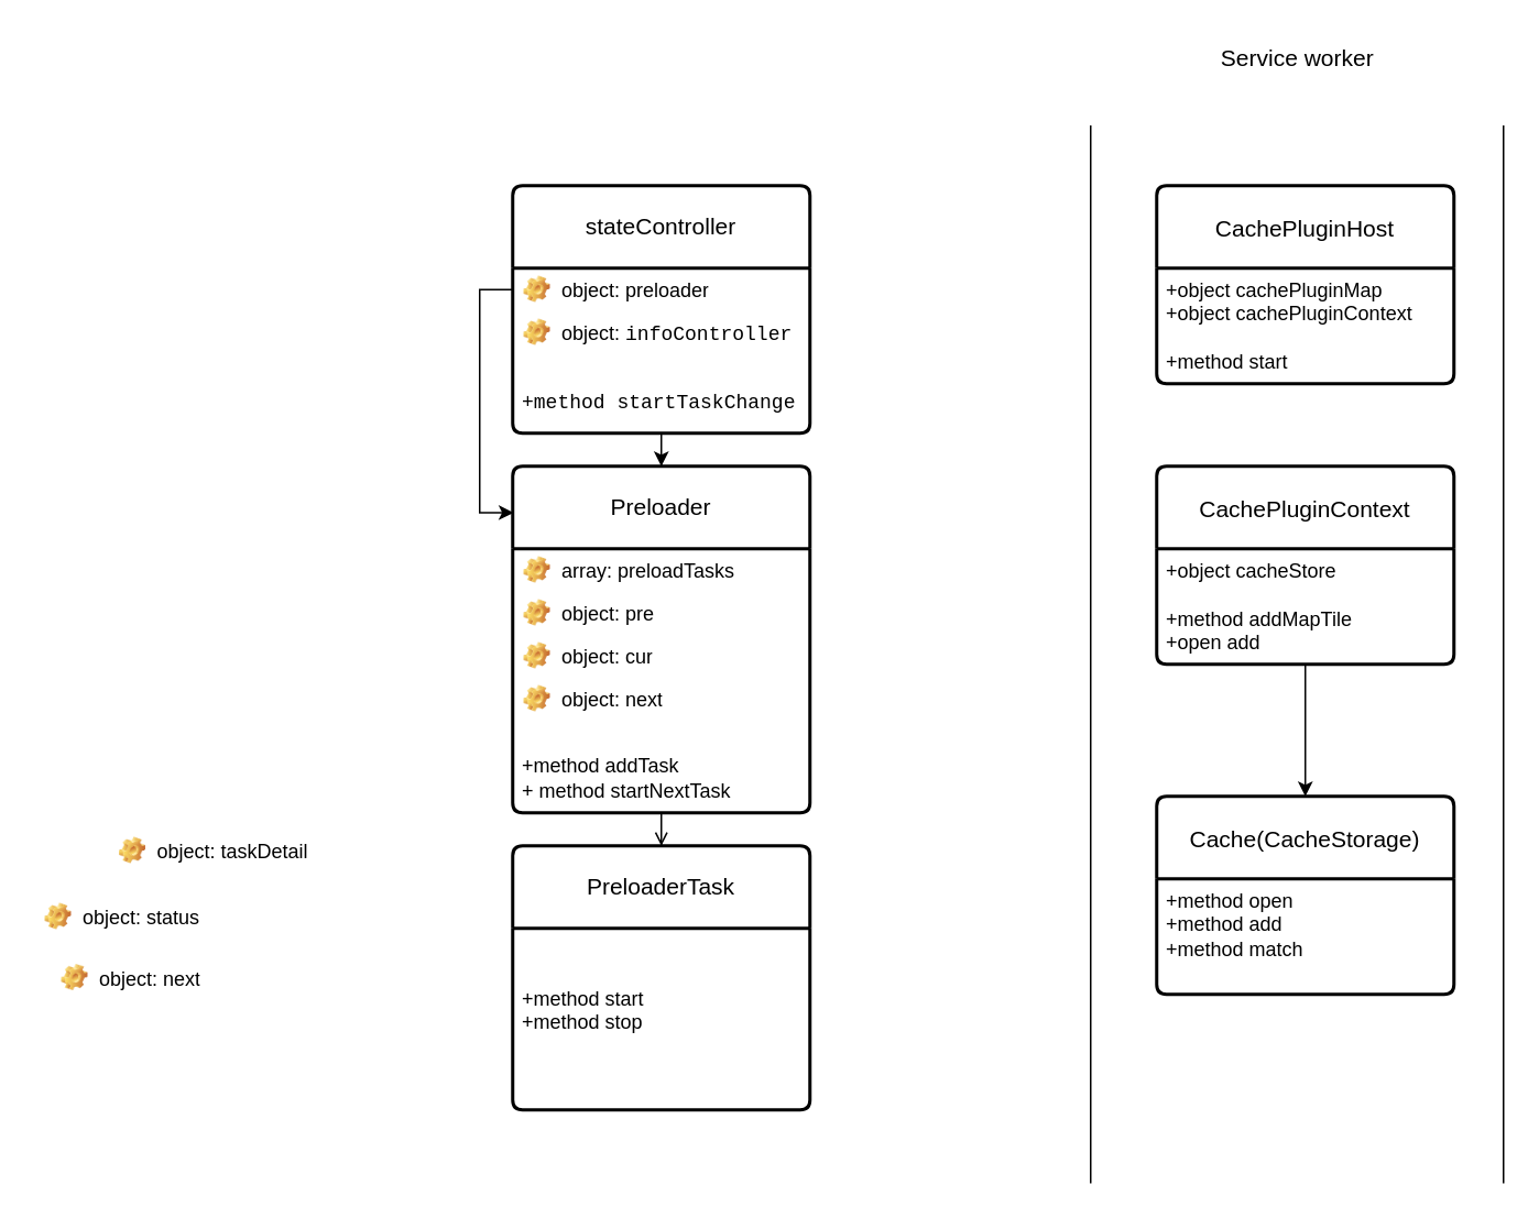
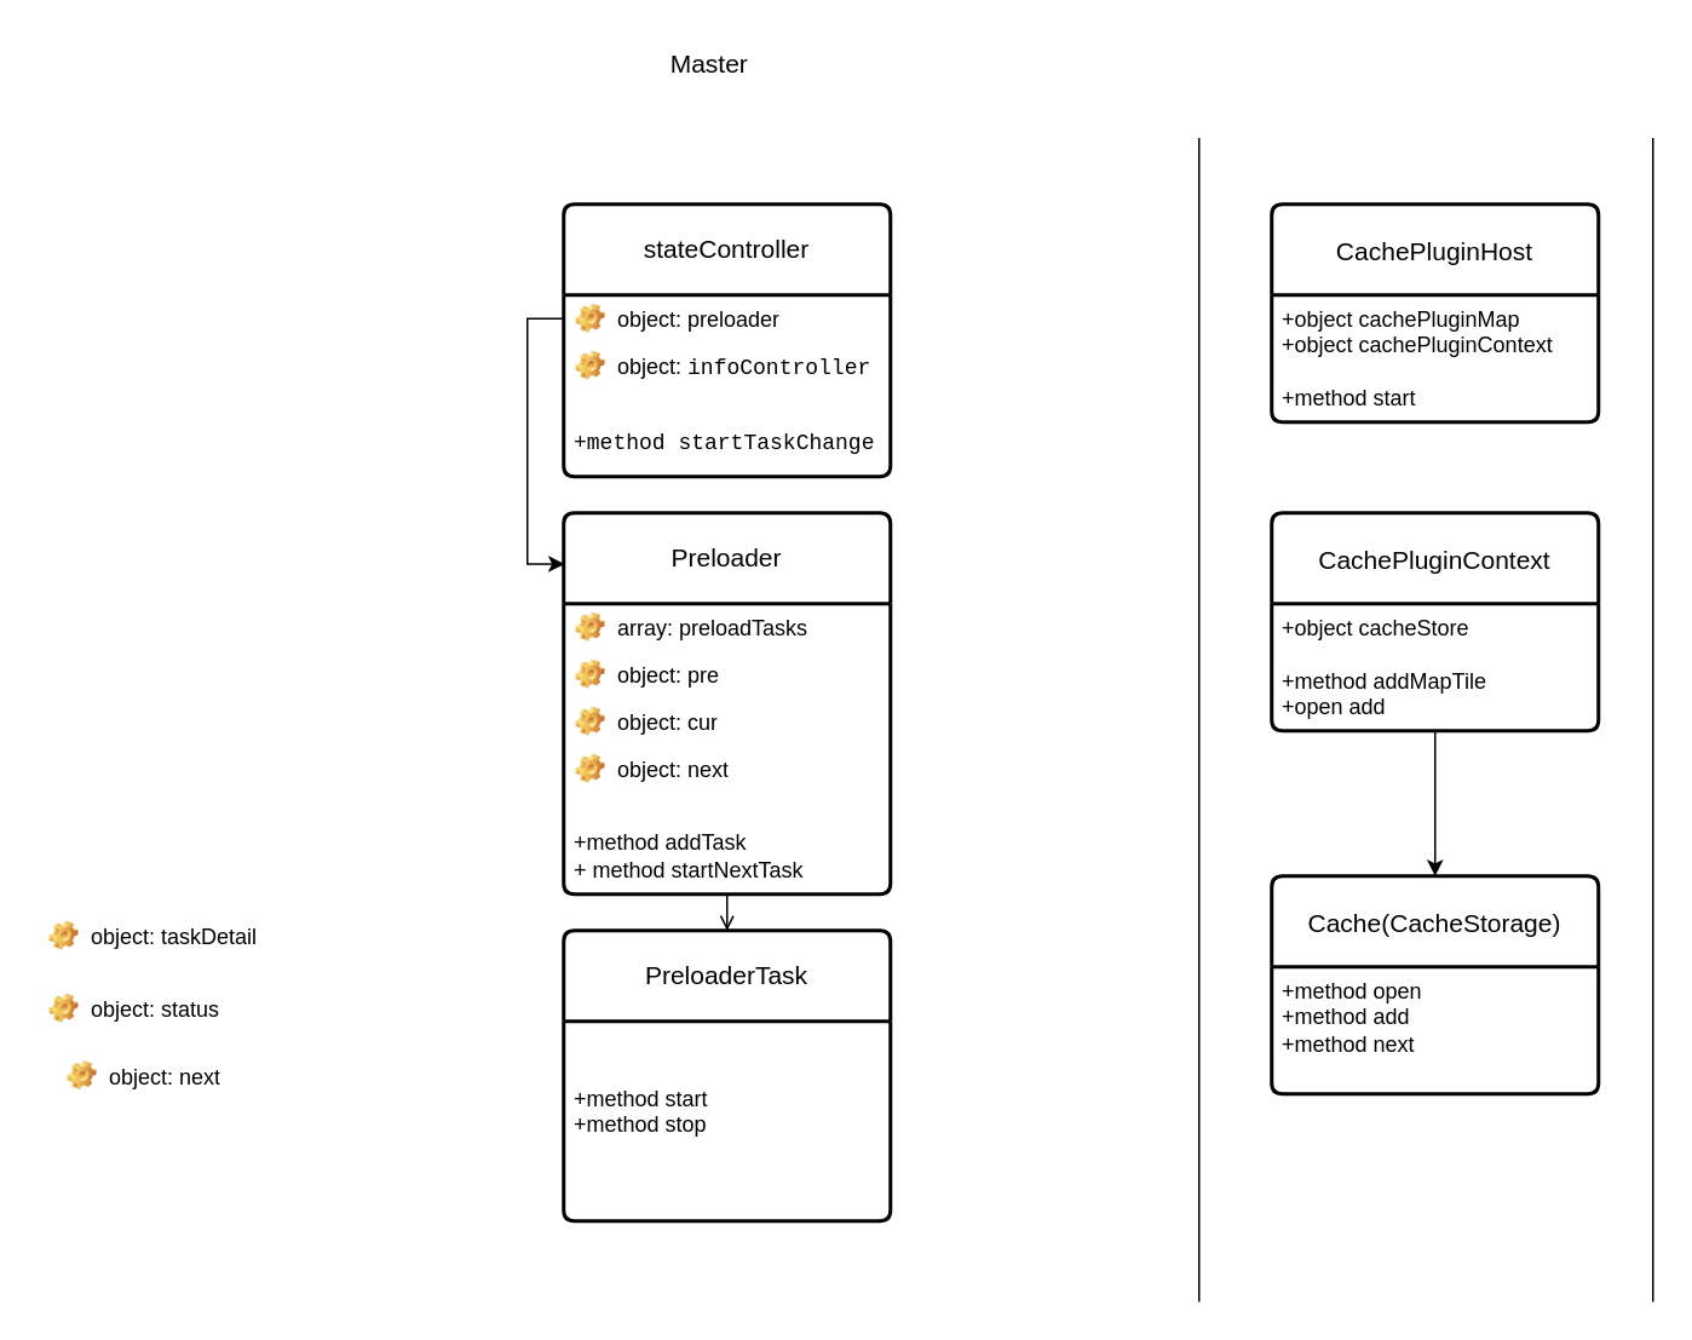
  <mxCell id="0" />
  <mxCell id="1" parent="0" />
  <mxCell id="2" value="" style="shape=partialRectangle;whiteSpace=wrap;html=1;top=0;bottom=0;fillColor=none;" vertex="1" parent="1"><mxGeometry x="660" y="76" width="250" height="640" as="geometry" /></mxCell>
- <mxCell id="3" value="" style="edgeStyle=orthogonalEdgeStyle;rounded=0;orthogonalLoop=1;jettySize=auto;html=1;" edge="1" parent="1" source="4" target="9"><mxGeometry relative="1" as="geometry" /></mxCell>
  <mxCell id="4" value="stateController" style="swimlane;childLayout=stackLayout;horizontal=1;startSize=50;horizontalStack=0;rounded=1;fontSize=14;fontStyle=0;strokeWidth=2;resizeParent=0;resizeLast=1;shadow=0;dashed=0;align=center;arcSize=4;whiteSpace=wrap;html=1;" vertex="1" parent="1"><mxGeometry x="310" y="112" width="180" height="150" as="geometry" /></mxCell>
  <mxCell id="5" value="object: preloader" style="label;fontStyle=0;strokeColor=none;fillColor=none;align=left;verticalAlign=top;overflow=hidden;spacingLeft=28;spacingRight=4;rotatable=0;points=[[0,0.5],[1,0.5]];portConstraint=eastwest;imageWidth=16;imageHeight=16;whiteSpace=wrap;html=1;image=img/clipart/Gear_128x128.png" vertex="1" parent="4"><mxGeometry y="50" width="180" height="26" as="geometry" /></mxCell>
  <mxCell id="6" value="object:&amp;nbsp;&lt;span style=&quot;font-family: &amp;quot;JetBrains Mono&amp;quot;, Menlo, Monaco, &amp;quot;Courier New&amp;quot;, monospace, Menlo, Monaco, &amp;quot;Courier New&amp;quot;, monospace; white-space: pre;&quot;&gt;infoController&lt;/span&gt;" style="label;fontStyle=0;strokeColor=none;fillColor=none;align=left;verticalAlign=top;overflow=hidden;spacingLeft=28;spacingRight=4;rotatable=0;points=[[0,0.5],[1,0.5]];portConstraint=eastwest;imageWidth=16;imageHeight=16;whiteSpace=wrap;html=1;image=img/clipart/Gear_128x128.png" vertex="1" parent="4"><mxGeometry y="76" width="180" height="26" as="geometry" /></mxCell>
  <mxCell id="7" value="&lt;div&gt;&lt;span style=&quot;font-family: &amp;quot;JetBrains Mono&amp;quot;, Menlo, Monaco, &amp;quot;Courier New&amp;quot;, monospace, Menlo, Monaco, &amp;quot;Courier New&amp;quot;, monospace; white-space-collapse: preserve; background-color: initial;&quot;&gt;&lt;br&gt;&lt;/span&gt;&lt;/div&gt;&lt;div&gt;&lt;span style=&quot;font-family: &amp;quot;JetBrains Mono&amp;quot;, Menlo, Monaco, &amp;quot;Courier New&amp;quot;, monospace, Menlo, Monaco, &amp;quot;Courier New&amp;quot;, monospace; white-space-collapse: preserve; background-color: initial;&quot;&gt;+method startTaskChange&lt;/span&gt;&lt;br&gt;&lt;/div&gt;" style="align=left;strokeColor=none;fillColor=none;spacingLeft=4;fontSize=12;verticalAlign=top;resizable=0;rotatable=0;part=1;html=1;" vertex="1" parent="4"><mxGeometry y="102" width="180" height="48" as="geometry" /></mxCell>
  <mxCell id="8" value="" style="edgeStyle=orthogonalEdgeStyle;rounded=0;orthogonalLoop=1;jettySize=auto;html=1;endArrow=open;" edge="1" parent="1" source="9" target="15"><mxGeometry relative="1" as="geometry" /></mxCell>
  <mxCell id="9" value="Preloader" style="swimlane;childLayout=stackLayout;horizontal=1;startSize=50;horizontalStack=0;rounded=1;fontSize=14;fontStyle=0;strokeWidth=2;resizeParent=0;resizeLast=1;shadow=0;dashed=0;align=center;arcSize=4;whiteSpace=wrap;html=1;" vertex="1" parent="1"><mxGeometry x="310" y="282" width="180" height="210" as="geometry" /></mxCell>
  <mxCell id="10" value="&lt;span style=&quot;text-wrap: nowrap;&quot;&gt;array:&amp;nbsp;&lt;/span&gt;&lt;span style=&quot;white-space: pre;&quot;&gt;preloadTasks&lt;/span&gt;" style="label;fontStyle=0;strokeColor=none;fillColor=none;align=left;verticalAlign=top;overflow=hidden;spacingLeft=28;spacingRight=4;rotatable=0;points=[[0,0.5],[1,0.5]];portConstraint=eastwest;imageWidth=16;imageHeight=16;whiteSpace=wrap;html=1;image=img/clipart/Gear_128x128.png" vertex="1" parent="9"><mxGeometry y="50" width="180" height="26" as="geometry" /></mxCell>
  <mxCell id="11" value="&lt;span style=&quot;white-space: pre;&quot;&gt;object: pre&lt;/span&gt;" style="label;fontStyle=0;strokeColor=none;fillColor=none;align=left;verticalAlign=top;overflow=hidden;spacingLeft=28;spacingRight=4;rotatable=0;points=[[0,0.5],[1,0.5]];portConstraint=eastwest;imageWidth=16;imageHeight=16;whiteSpace=wrap;html=1;image=img/clipart/Gear_128x128.png" vertex="1" parent="9"><mxGeometry y="76" width="180" height="26" as="geometry" /></mxCell>
  <mxCell id="12" value="&lt;span style=&quot;white-space: pre;&quot;&gt;object: cur&lt;/span&gt;" style="label;fontStyle=0;strokeColor=none;fillColor=none;align=left;verticalAlign=top;overflow=hidden;spacingLeft=28;spacingRight=4;rotatable=0;points=[[0,0.5],[1,0.5]];portConstraint=eastwest;imageWidth=16;imageHeight=16;whiteSpace=wrap;html=1;image=img/clipart/Gear_128x128.png" vertex="1" parent="9"><mxGeometry y="102" width="180" height="26" as="geometry" /></mxCell>
  <mxCell id="13" value="&lt;span style=&quot;white-space: pre;&quot;&gt;object: next&lt;/span&gt;" style="label;fontStyle=0;strokeColor=none;fillColor=none;align=left;verticalAlign=top;overflow=hidden;spacingLeft=28;spacingRight=4;rotatable=0;points=[[0,0.5],[1,0.5]];portConstraint=eastwest;imageWidth=16;imageHeight=16;whiteSpace=wrap;html=1;image=img/clipart/Gear_128x128.png" vertex="1" parent="9"><mxGeometry y="128" width="180" height="26" as="geometry" /></mxCell>
  <mxCell id="14" value="&lt;div&gt;&lt;br&gt;&lt;/div&gt;&lt;div&gt;+method addTask&lt;/div&gt;&lt;div&gt;+ method startNextTask&lt;/div&gt;" style="align=left;strokeColor=none;fillColor=none;spacingLeft=4;fontSize=12;verticalAlign=top;resizable=0;rotatable=0;part=1;html=1;" vertex="1" parent="9"><mxGeometry y="154" width="180" height="56" as="geometry" /></mxCell>
  <mxCell id="15" value="PreloaderTask" style="swimlane;childLayout=stackLayout;horizontal=1;startSize=50;horizontalStack=0;rounded=1;fontSize=14;fontStyle=0;strokeWidth=2;resizeParent=0;resizeLast=1;shadow=0;dashed=0;align=center;arcSize=4;whiteSpace=wrap;html=1;" vertex="1" parent="1"><mxGeometry x="310" y="512" width="180" height="160" as="geometry" /></mxCell>
  <mxCell id="16" value="&lt;br&gt;&lt;div&gt;&lt;br&gt;&lt;/div&gt;&lt;div&gt;+method start&lt;/div&gt;&lt;div&gt;+method stop&lt;/div&gt;" style="align=left;strokeColor=none;fillColor=none;spacingLeft=4;fontSize=12;verticalAlign=top;resizable=0;rotatable=0;part=1;html=1;" vertex="1" parent="15"><mxGeometry y="50" width="180" height="110" as="geometry" /></mxCell>
  <mxCell id="17" value="&lt;div style=&quot;line-height: 18px; white-space: pre;&quot;&gt;&lt;font face=&quot;Helvetica&quot; style=&quot;background-color: rgb(255, 255, 255); font-size: 14px;&quot;&gt;CachePluginHost&lt;/font&gt;&lt;/div&gt;" style="swimlane;childLayout=stackLayout;horizontal=1;startSize=50;horizontalStack=0;rounded=1;fontSize=14;fontStyle=0;strokeWidth=2;resizeParent=0;resizeLast=1;shadow=0;dashed=0;align=center;arcSize=4;whiteSpace=wrap;html=1;" vertex="1" parent="1"><mxGeometry x="700" y="112" width="180" height="120" as="geometry" /></mxCell>
  <mxCell id="18" value="+object cachePluginMap&lt;div&gt;+object cachePluginContext&lt;/div&gt;&lt;div&gt;&lt;br&gt;&lt;/div&gt;&lt;div&gt;+method start&lt;/div&gt;" style="align=left;strokeColor=none;fillColor=none;spacingLeft=4;fontSize=12;verticalAlign=top;resizable=0;rotatable=0;part=1;html=1;" vertex="1" parent="17"><mxGeometry y="50" width="180" height="70" as="geometry" /></mxCell>
  <mxCell id="19" value="" style="edgeStyle=orthogonalEdgeStyle;rounded=0;orthogonalLoop=1;jettySize=auto;html=1;" edge="1" parent="1" source="20" target="22"><mxGeometry relative="1" as="geometry" /></mxCell>
  <mxCell id="20" value="&lt;div style=&quot;line-height: 18px; white-space: pre;&quot;&gt;&lt;font face=&quot;Helvetica&quot; style=&quot;background-color: rgb(255, 255, 255); font-size: 14px;&quot;&gt;CachePluginContext&lt;/font&gt;&lt;/div&gt;" style="swimlane;childLayout=stackLayout;horizontal=1;startSize=50;horizontalStack=0;rounded=1;fontSize=14;fontStyle=0;strokeWidth=2;resizeParent=0;resizeLast=1;shadow=0;dashed=0;align=center;arcSize=4;whiteSpace=wrap;html=1;" vertex="1" parent="1"><mxGeometry x="700" y="282" width="180" height="120" as="geometry" /></mxCell>
  <mxCell id="21" value="&lt;div&gt;+object cacheStore&lt;/div&gt;&lt;div&gt;&lt;br&gt;&lt;/div&gt;&lt;div&gt;+method addMapTile&lt;/div&gt;&lt;div&gt;+open add&lt;/div&gt;&lt;div&gt;&lt;br&gt;&lt;/div&gt;&lt;div&gt;&lt;br&gt;&lt;/div&gt;" style="align=left;strokeColor=none;fillColor=none;spacingLeft=4;fontSize=12;verticalAlign=top;resizable=0;rotatable=0;part=1;html=1;" vertex="1" parent="20"><mxGeometry y="50" width="180" height="70" as="geometry" /></mxCell>
  <mxCell id="22" value="&lt;div style=&quot;line-height: 18px; white-space: pre;&quot;&gt;&lt;font face=&quot;Helvetica&quot; style=&quot;background-color: rgb(255, 255, 255); font-size: 14px;&quot;&gt;Cache(CacheStorage)&lt;/font&gt;&lt;/div&gt;" style="swimlane;childLayout=stackLayout;horizontal=1;startSize=50;horizontalStack=0;rounded=1;fontSize=14;fontStyle=0;strokeWidth=2;resizeParent=0;resizeLast=1;shadow=0;dashed=0;align=center;arcSize=4;whiteSpace=wrap;html=1;" vertex="1" parent="1"><mxGeometry x="700" y="482" width="180" height="120" as="geometry" /></mxCell>
- <mxCell id="23" value="&lt;div&gt;+method open&lt;/div&gt;&lt;div&gt;+method add&lt;/div&gt;&lt;div&gt;+method match&lt;br&gt;&lt;/div&gt;&lt;div&gt;&lt;br&gt;&lt;/div&gt;" style="align=left;strokeColor=none;fillColor=none;spacingLeft=4;fontSize=12;verticalAlign=top;resizable=0;rotatable=0;part=1;html=1;" vertex="1" parent="22"><mxGeometry y="50" width="180" height="70" as="geometry" /></mxCell>
- <mxCell id="25" value="&lt;font style=&quot;font-size: 14px;&quot;&gt;Service worker&lt;/font&gt;" style="text;html=1;align=center;verticalAlign=middle;resizable=0;points=[];autosize=1;strokeColor=none;fillColor=none;" vertex="1" parent="1"><mxGeometry x="725" y="20" width="120" height="30" as="geometry" /></mxCell>
+ <mxCell id="23" value="&lt;div&gt;+method open&lt;/div&gt;&lt;div&gt;+method add&lt;/div&gt;&lt;div&gt;+method next&lt;br&gt;&lt;/div&gt;&lt;div&gt;&lt;br&gt;&lt;/div&gt;" style="align=left;strokeColor=none;fillColor=none;spacingLeft=4;fontSize=12;verticalAlign=top;resizable=0;rotatable=0;part=1;html=1;" vertex="1" parent="22"><mxGeometry y="50" width="180" height="70" as="geometry" /></mxCell>
+ <mxCell id="24" value="&lt;font style=&quot;font-size: 14px;&quot;&gt;Master&lt;/font&gt;" style="text;html=1;align=center;verticalAlign=middle;resizable=0;points=[];autosize=1;strokeColor=none;fillColor=none;" vertex="1" parent="1"><mxGeometry x="355" y="20" width="70" height="30" as="geometry" /></mxCell>
  <mxCell id="26" style="edgeStyle=orthogonalEdgeStyle;rounded=0;orthogonalLoop=1;jettySize=auto;html=1;entryX=0.003;entryY=0.134;entryDx=0;entryDy=0;entryPerimeter=0;" edge="1" parent="1" source="5" target="9"><mxGeometry relative="1" as="geometry" /></mxCell>
- <mxCell id="27" value="&lt;span style=&quot;white-space: pre;&quot;&gt;object: taskDetail&lt;/span&gt;" style="label;fontStyle=0;strokeColor=none;fillColor=none;align=left;verticalAlign=top;overflow=hidden;spacingLeft=28;spacingRight=4;rotatable=0;points=[[0,0.5],[1,0.5]];portConstraint=eastwest;imageWidth=16;imageHeight=16;whiteSpace=wrap;html=1;image=img/clipart/Gear_128x128.png" vertex="1" parent="1"><mxGeometry x="65" y="502" width="180" height="26" as="geometry" /></mxCell>
+ <mxCell id="27" value="&lt;span style=&quot;white-space: pre;&quot;&gt;object: taskDetail&lt;/span&gt;" style="label;fontStyle=0;strokeColor=none;fillColor=none;align=left;verticalAlign=top;overflow=hidden;spacingLeft=28;spacingRight=4;rotatable=0;points=[[0,0.5],[1,0.5]];portConstraint=eastwest;imageWidth=16;imageHeight=16;whiteSpace=wrap;html=1;image=img/clipart/Gear_128x128.png" vertex="1" parent="1"><mxGeometry x="20" y="502" width="180" height="26" as="geometry" /></mxCell>
  <mxCell id="28" value="&lt;span style=&quot;white-space: pre;&quot;&gt;object: status&lt;/span&gt;" style="label;fontStyle=0;strokeColor=none;fillColor=none;align=left;verticalAlign=top;overflow=hidden;spacingLeft=28;spacingRight=4;rotatable=0;points=[[0,0.5],[1,0.5]];portConstraint=eastwest;imageWidth=16;imageHeight=16;whiteSpace=wrap;html=1;image=img/clipart/Gear_128x128.png" vertex="1" parent="1"><mxGeometry x="20" y="542" width="180" height="26" as="geometry" /></mxCell>
  <mxCell id="29" value="&lt;span style=&quot;white-space: pre;&quot;&gt;object: next&lt;/span&gt;" style="label;fontStyle=0;strokeColor=none;fillColor=none;align=left;verticalAlign=top;overflow=hidden;spacingLeft=28;spacingRight=4;rotatable=0;points=[[0,0.5],[1,0.5]];portConstraint=eastwest;imageWidth=16;imageHeight=16;whiteSpace=wrap;html=1;image=img/clipart/Gear_128x128.png" vertex="1" parent="1"><mxGeometry x="30" y="579" width="180" height="26" as="geometry" /></mxCell>
